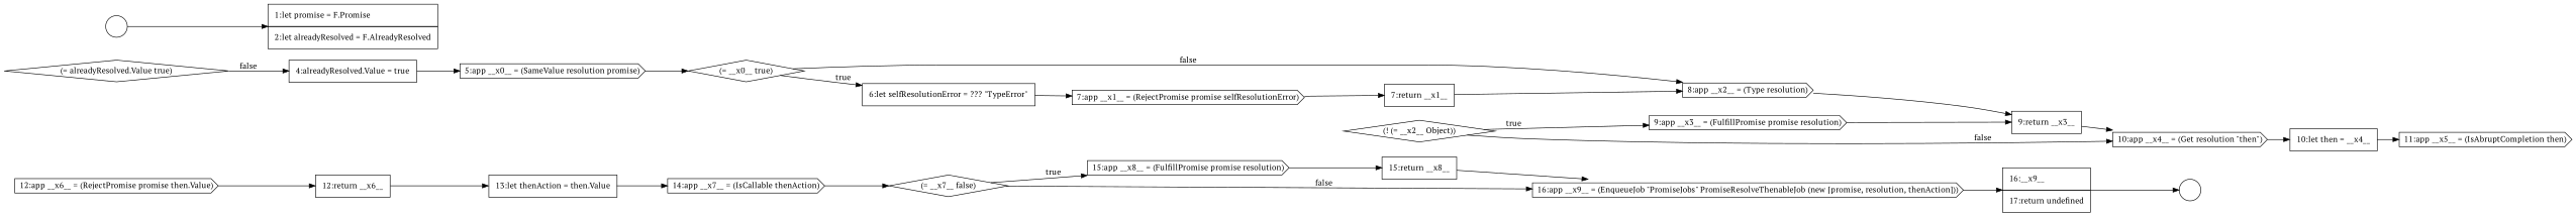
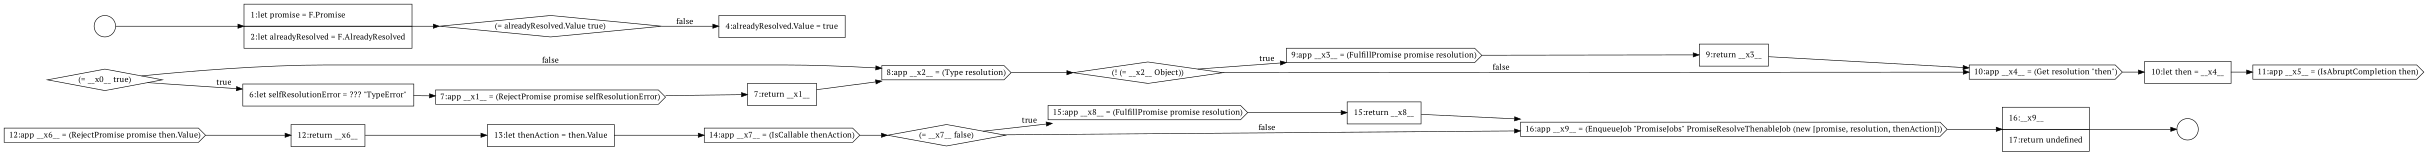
  digraph {
    fontname="PT Serif"
    rankdir=LR
    node [color=black fillcolor=white fontname="PT Serif" shape=cds style=filled]
    edge [color=black fontname="PT Serif"]
    n1 [label=<<font color="black">14:app __x7__ = (IsCallable thenAction)</font>>]
    n2 [label=<<font color="black">(= __x7__ false)</font>> shape=diamond]
    n3 [label=<<font color="black">15:app __x8__ = (FulfillPromise promise resolution)</font>>]
    n4 [label=<<font color="black">16:app __x9__ = (EnqueueJob &quot;PromiseJobs&quot; PromiseResolveThenableJob (new [promise, resolution, thenAction]))</font>>]
    n5 [label=<<font color="black">8:app __x2__ = (Type resolution)</font>>]
    n6 [label=<<font color="black">(! (= __x2__ Object))</font>> shape=diamond]
    n7 [label=<<font color="black">9:app __x3__ = (FulfillPromise promise resolution)</font>>]
    n8 [label=<<font color="black">10:app __x4__ = (Get resolution &quot;then&quot;)</font>>]
    n9 [label=<<font color="black">(= __x0__ true)</font>> shape=diamond]
    n10 [label=<<font color="black">     <table border="0" cellborder="1" cellspacing="0" cellpadding="10">       <tr><td align="left">6:let selfResolutionError = ??? &quot;TypeError&quot;</td></tr>     </table>   </font>> margin=0 shape=none]
    n11 [label=<<font color="black">7:app __x1__ = (RejectPromise promise selfResolutionError)</font>>]
    n12 [label=" " shape=circle]
    n13 [label=" " shape=circle]
    n14 [label=<<font color="black">     <table border="0" cellborder="1" cellspacing="0" cellpadding="10">       <tr><td align="left">1:let promise = F.Promise</td></tr>       <tr><td align="left">2:let alreadyResolved = F.AlreadyResolved</td></tr>     </table>   </font>> margin=0 shape=none]
    n15 [label=<<font color="black">(= alreadyResolved.Value true)</font>> shape=diamond]
    n16 [label=<<font color="black">11:app __x5__ = (IsAbruptCompletion then)</font>>]
    n17 [label=<<font color="black">     <table border="0" cellborder="1" cellspacing="0" cellpadding="10">       <tr><td align="left">15:return __x8__</td></tr>     </table>   </font>> margin=0 shape=none]
    n18 [label=<<font color="black">     <table border="0" cellborder="1" cellspacing="0" cellpadding="10">       <tr><td align="left">9:return __x3__</td></tr>     </table>   </font>> margin=0 shape=none]
    n19 [label=<<font color="black">     <table border="0" cellborder="1" cellspacing="0" cellpadding="10">       <tr><td align="left">10:let then = __x4__</td></tr>     </table>   </font>> margin=0 shape=none]
    n20 [label=<<font color="black">     <table border="0" cellborder="1" cellspacing="0" cellpadding="10">       <tr><td align="left">13:let thenAction = then.Value</td></tr>     </table>   </font>> margin=0 shape=none]
    n21 [label=<<font color="black">     <table border="0" cellborder="1" cellspacing="0" cellpadding="10">       <tr><td align="left">4:alreadyResolved.Value = true</td></tr>     </table>   </font>> margin=0 shape=none]
    n22 [label=<<font color="black">     <table border="0" cellborder="1" cellspacing="0" cellpadding="10">       <tr><td align="left">16:__x9__</td></tr>       <tr><td align="left">17:return undefined</td></tr>     </table>   </font>> margin=0 shape=none]
-   n23 [label=<<font color="black">5:app __x0__ = (SameValue resolution promise)</font>>]
    n24 [label=<<font color="black">12:app __x6__ = (RejectPromise promise then.Value)</font>>]
    n25 [label=<<font color="black">     <table border="0" cellborder="1" cellspacing="0" cellpadding="10">       <tr><td align="left">12:return __x6__</td></tr>     </table>   </font>> margin=0 shape=none]
    n26 [label=<<font color="black">     <table border="0" cellborder="1" cellspacing="0" cellpadding="10">       <tr><td align="left">7:return __x1__</td></tr>     </table>   </font>> margin=0 shape=none]
    n1 -> n2
    n2 -> n3 [label=<<font color="black">true</font>>]
    n2 -> n4 [label=<<font color="black">false</font>>]
    n3 -> n17
    n4 -> n22
-   n5 -> n18
+   n5 -> n6
    n6 -> n7 [label=<<font color="black">true</font>>]
    n6 -> n8 [label=<<font color="black">false</font>>]
    n7 -> n18
    n8 -> n19
    n9 -> n5 [label=<<font color="black">false</font>>]
    n9 -> n10 [label=<<font color="black">true</font>>]
    n10 -> n11
    n11 -> n26
    n13 -> n14
+   n14 -> n15
    n15 -> n21 [label=<<font color="black">false</font>>]
    n17 -> n4
    n18 -> n8
    n19 -> n16
    n20 -> n1
-   n21 -> n23
    n22 -> n12
-   n23 -> n9
    n24 -> n25
    n25 -> n20
    n26 -> n5
  }
